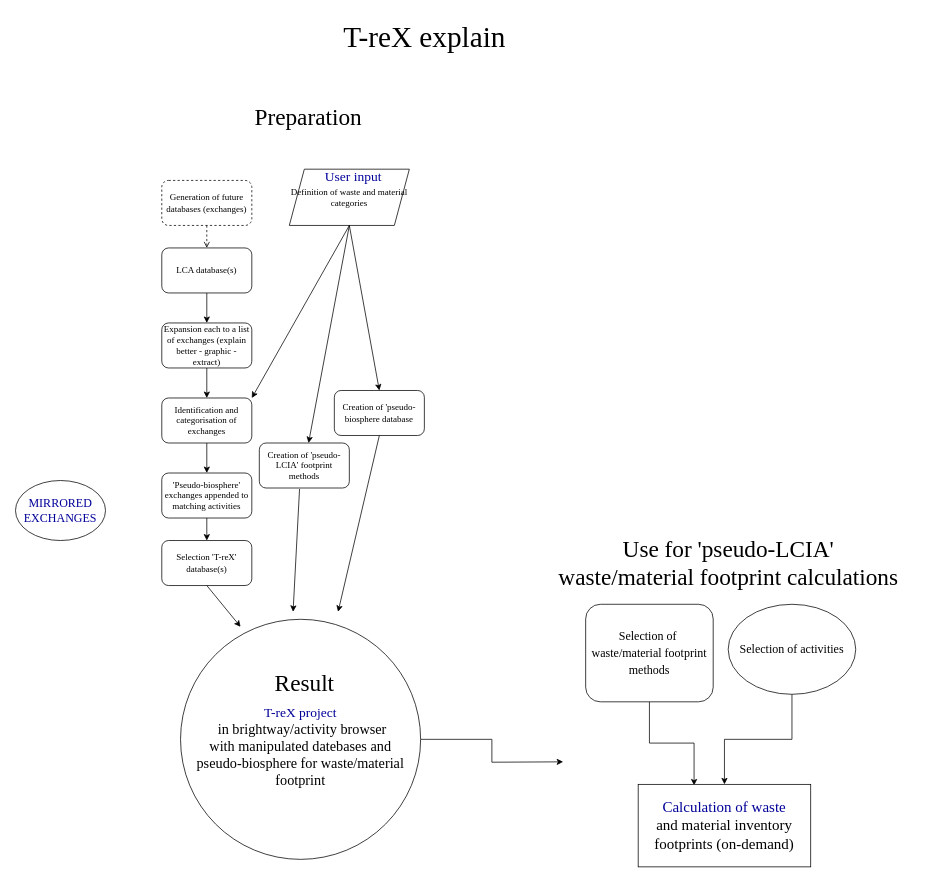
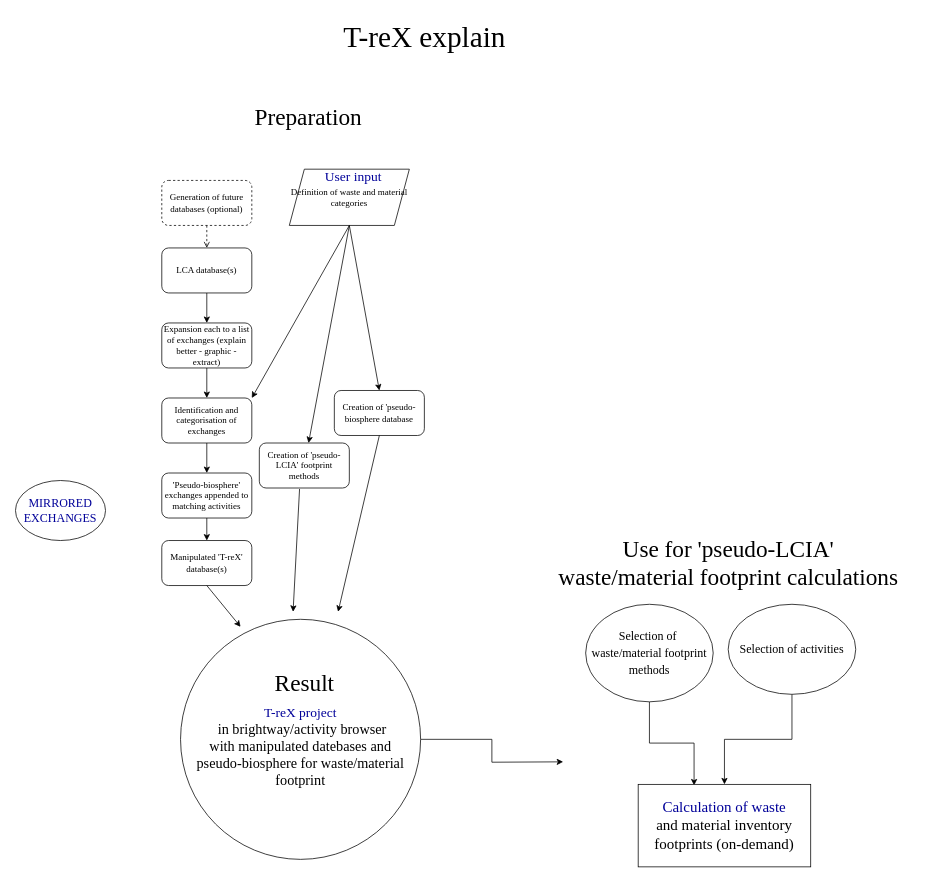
  <mxCell id="0" />
  <mxCell id="1" parent="0" />
  <mxCell id="2" value="" style="edgeStyle=orthogonalEdgeStyle;rounded=0;orthogonalLoop=1;jettySize=auto;html=1;fontFamily=cabin;fontSource=https%3A%2F%2Ffonts.googleapis.com%2Fcss%3Ffamily%3Dcabin;" parent="1" source="3" target="5" edge="1"><mxGeometry relative="1" as="geometry" /></mxCell>
  <mxCell id="3" value="LCA database(s)" style="rounded=1;whiteSpace=wrap;html=1;fontFamily=cabin;fontSource=https%3A%2F%2Ffonts.googleapis.com%2Fcss%3Ffamily%3Dcabin;" parent="1" vertex="1"><mxGeometry x="215" y="330" width="120" height="60" as="geometry" /></mxCell>
  <mxCell id="4" value="" style="edgeStyle=orthogonalEdgeStyle;rounded=0;orthogonalLoop=1;jettySize=auto;html=1;fontFamily=cabin;fontSource=https%3A%2F%2Ffonts.googleapis.com%2Fcss%3Ffamily%3Dcabin;" parent="1" source="5" target="7" edge="1"><mxGeometry relative="1" as="geometry" /></mxCell>
  <mxCell id="5" value="Expansion each to a list of exchanges (explain better - graphic - extract)" style="whiteSpace=wrap;html=1;rounded=1;fontFamily=cabin;fontSource=https%3A%2F%2Ffonts.googleapis.com%2Fcss%3Ffamily%3Dcabin;" parent="1" vertex="1"><mxGeometry x="215" y="430" width="120" height="60" as="geometry" /></mxCell>
  <mxCell id="6" value="" style="edgeStyle=orthogonalEdgeStyle;rounded=0;orthogonalLoop=1;jettySize=auto;html=1;fontFamily=cabin;fontSource=https%3A%2F%2Ffonts.googleapis.com%2Fcss%3Ffamily%3Dcabin;" parent="1" source="7" target="8" edge="1"><mxGeometry relative="1" as="geometry" /></mxCell>
  <mxCell id="7" value="Identification and categorisation of exchanges" style="whiteSpace=wrap;html=1;rounded=1;fontFamily=cabin;fontSource=https%3A%2F%2Ffonts.googleapis.com%2Fcss%3Ffamily%3Dcabin;" parent="1" vertex="1"><mxGeometry x="215" y="530" width="120" height="60" as="geometry" /></mxCell>
  <mxCell id="8" value="'Pseudo-biosphere' exchanges appended to matching activities" style="whiteSpace=wrap;html=1;rounded=1;fontFamily=cabin;fontSource=https%3A%2F%2Ffonts.googleapis.com%2Fcss%3Ffamily%3Dcabin;" parent="1" vertex="1"><mxGeometry x="215" y="630" width="120" height="60" as="geometry" /></mxCell>
  <mxCell id="9" value="Definition of waste and material categories" style="shape=parallelogram;perimeter=parallelogramPerimeter;whiteSpace=wrap;html=1;fixedSize=1;fontFamily=cabin;fontSource=https%3A%2F%2Ffonts.googleapis.com%2Fcss%3Ffamily%3Dcabin;" parent="1" vertex="1"><mxGeometry x="385" y="225" width="160" height="75" as="geometry" /></mxCell>
- <mxCell id="10" value="Generation of future databases (exchanges)" style="rounded=1;whiteSpace=wrap;html=1;dashed=1;fontFamily=cabin;fontSource=https%3A%2F%2Ffonts.googleapis.com%2Fcss%3Ffamily%3Dcabin;" parent="1" vertex="1"><mxGeometry x="215" y="240" width="120" height="60" as="geometry" /></mxCell>
+ <mxCell id="10" value="Generation of future databases (optional)" style="rounded=1;whiteSpace=wrap;html=1;dashed=1;fontFamily=cabin;fontSource=https%3A%2F%2Ffonts.googleapis.com%2Fcss%3Ffamily%3Dcabin;" parent="1" vertex="1"><mxGeometry x="215" y="240" width="120" height="60" as="geometry" /></mxCell>
  <mxCell id="11" value="Creation of 'pseudo-LCIA' footprint methods" style="rounded=1;whiteSpace=wrap;html=1;fontFamily=cabin;fontSource=https%3A%2F%2Ffonts.googleapis.com%2Fcss%3Ffamily%3Dcabin;" parent="1" vertex="1"><mxGeometry x="345" y="590" width="120" height="60" as="geometry" /></mxCell>
  <mxCell id="12" value="" style="endArrow=classic;html=1;rounded=0;exitX=0.5;exitY=1;exitDx=0;exitDy=0;entryX=1;entryY=0;entryDx=0;entryDy=0;fontFamily=cabin;fontSource=https%3A%2F%2Ffonts.googleapis.com%2Fcss%3Ffamily%3Dcabin;" parent="1" source="9" target="7" edge="1"><mxGeometry width="50" height="50" relative="1" as="geometry"><mxPoint x="405" y="560" as="sourcePoint" /><mxPoint x="455" y="510" as="targetPoint" /></mxGeometry></mxCell>
  <mxCell id="13" value="" style="endArrow=classic;html=1;rounded=0;exitX=0.5;exitY=1;exitDx=0;exitDy=0;fontFamily=cabin;fontSource=https%3A%2F%2Ffonts.googleapis.com%2Fcss%3Ffamily%3Dcabin;" parent="1" source="9" target="11" edge="1"><mxGeometry width="50" height="50" relative="1" as="geometry"><mxPoint x="405" y="500" as="sourcePoint" /><mxPoint x="455" y="450" as="targetPoint" /></mxGeometry></mxCell>
  <mxCell id="14" value="Creation of 'pseudo-biosphere database" style="rounded=1;whiteSpace=wrap;html=1;fontFamily=cabin;fontSource=https%3A%2F%2Ffonts.googleapis.com%2Fcss%3Ffamily%3Dcabin;" parent="1" vertex="1"><mxGeometry x="445" y="520" width="120" height="60" as="geometry" /></mxCell>
  <mxCell id="15" value="" style="endArrow=classic;html=1;rounded=0;entryX=0.5;entryY=0;entryDx=0;entryDy=0;exitX=0.5;exitY=1;exitDx=0;exitDy=0;fontFamily=cabin;fontSource=https%3A%2F%2Ffonts.googleapis.com%2Fcss%3Ffamily%3Dcabin;" parent="1" source="9" target="14" edge="1"><mxGeometry width="50" height="50" relative="1" as="geometry"><mxPoint x="385" y="300" as="sourcePoint" /><mxPoint x="375" y="310" as="targetPoint" /></mxGeometry></mxCell>
  <mxCell id="16" value="" style="endArrow=open;html=1;rounded=0;exitX=0.5;exitY=1;exitDx=0;exitDy=0;entryX=0.5;entryY=0;entryDx=0;entryDy=0;dashed=1;fontFamily=cabin;fontSource=https%3A%2F%2Ffonts.googleapis.com%2Fcss%3Ffamily%3Dcabin;" parent="1" source="10" target="3" edge="1"><mxGeometry width="50" height="50" relative="1" as="geometry"><mxPoint x="275" y="390" as="sourcePoint" /><mxPoint x="325" y="340" as="targetPoint" /></mxGeometry></mxCell>
- <mxCell id="17" value="Selection 'T-reX' database(s)" style="rounded=1;whiteSpace=wrap;html=1;fontFamily=cabin;fontSource=https%3A%2F%2Ffonts.googleapis.com%2Fcss%3Ffamily%3Dcabin;" parent="1" vertex="1"><mxGeometry x="215" y="720" width="120" height="60" as="geometry" /></mxCell>
+ <mxCell id="17" value="Manipulated 'T-reX' database(s)" style="rounded=1;whiteSpace=wrap;html=1;fontFamily=cabin;fontSource=https%3A%2F%2Ffonts.googleapis.com%2Fcss%3Ffamily%3Dcabin;" parent="1" vertex="1"><mxGeometry x="215" y="720" width="120" height="60" as="geometry" /></mxCell>
  <mxCell id="18" value="" style="endArrow=classic;html=1;rounded=0;exitX=0.5;exitY=1;exitDx=0;exitDy=0;entryX=0.5;entryY=0;entryDx=0;entryDy=0;fontFamily=cabin;fontSource=https%3A%2F%2Ffonts.googleapis.com%2Fcss%3Ffamily%3Dcabin;" parent="1" source="8" target="17" edge="1"><mxGeometry width="50" height="50" relative="1" as="geometry"><mxPoint x="115" y="700" as="sourcePoint" /><mxPoint x="165" y="650" as="targetPoint" /></mxGeometry></mxCell>
  <mxCell id="19" value="" style="endArrow=classic;html=1;rounded=0;exitX=0.5;exitY=1;exitDx=0;exitDy=0;fontFamily=cabin;fontSource=https%3A%2F%2Ffonts.googleapis.com%2Fcss%3Ffamily%3Dcabin;" parent="1" source="17" edge="1"><mxGeometry width="50" height="50" relative="1" as="geometry"><mxPoint x="275" y="880" as="sourcePoint" /><mxPoint x="320" y="835" as="targetPoint" /></mxGeometry></mxCell>
  <mxCell id="20" value="" style="endArrow=classic;html=1;rounded=0;exitX=0.447;exitY=1.021;exitDx=0;exitDy=0;exitPerimeter=0;fontFamily=cabin;fontSource=https%3A%2F%2Ffonts.googleapis.com%2Fcss%3Ffamily%3Dcabin;" parent="1" source="11" edge="1"><mxGeometry width="50" height="50" relative="1" as="geometry"><mxPoint x="755" y="560" as="sourcePoint" /><mxPoint x="390" y="815" as="targetPoint" /></mxGeometry></mxCell>
  <mxCell id="21" value="" style="endArrow=classic;html=1;rounded=0;exitX=0.5;exitY=1;exitDx=0;exitDy=0;fontFamily=cabin;fontSource=https%3A%2F%2Ffonts.googleapis.com%2Fcss%3Ffamily%3Dcabin;" parent="1" source="14" edge="1"><mxGeometry width="50" height="50" relative="1" as="geometry"><mxPoint x="755" y="560" as="sourcePoint" /><mxPoint x="450" y="815" as="targetPoint" /></mxGeometry></mxCell>
  <mxCell id="22" value="&lt;font data-font-src=&quot;https://fonts.googleapis.com/css?family=cabin&quot; face=&quot;cabin&quot; style=&quot;font-size: 31px;&quot;&gt;Preparation&lt;/font&gt;" style="text;html=1;align=center;verticalAlign=middle;resizable=0;points=[];autosize=1;strokeColor=none;fillColor=none;" vertex="1" parent="1"><mxGeometry x="325" y="130" width="170" height="50" as="geometry" /></mxCell>
  <mxCell id="23" value="&lt;font data-font-src=&quot;https://fonts.googleapis.com/css?family=cabin&quot; face=&quot;cabin&quot; style=&quot;font-size: 31px;&quot;&gt;Use for 'pseudo-LCIA' &lt;br&gt;waste/material footprint calculations&lt;/font&gt;" style="text;html=1;align=center;verticalAlign=middle;resizable=0;points=[];autosize=1;strokeColor=none;fillColor=none;" vertex="1" parent="1"><mxGeometry x="720" y="705" width="500" height="90" as="geometry" /></mxCell>
  <mxCell id="24" value="&lt;font data-font-src=&quot;https://fonts.googleapis.com/css?family=cabin&quot; face=&quot;cabin&quot; style=&quot;font-size: 39px;&quot;&gt;T-reX explain&lt;/font&gt;" style="text;html=1;align=center;verticalAlign=middle;resizable=0;points=[];autosize=1;strokeColor=none;fillColor=none;" vertex="1" parent="1"><mxGeometry x="390" y="20" width="350" height="60" as="geometry" /></mxCell>
  <mxCell id="25" value="&lt;font color=&quot;#000099&quot; data-font-src=&quot;https://fonts.googleapis.com/css?family=cabin&quot; face=&quot;cabin&quot; style=&quot;font-size: 18px;&quot;&gt;User input&lt;/font&gt;" style="text;html=1;align=center;verticalAlign=middle;resizable=0;points=[];autosize=1;strokeColor=none;fillColor=none;" vertex="1" parent="1"><mxGeometry x="420" y="215" width="100" height="40" as="geometry" /></mxCell>
  <mxCell id="26" style="edgeStyle=orthogonalEdgeStyle;rounded=0;orthogonalLoop=1;jettySize=auto;html=1;fontFamily=cabin;fontSource=https%3A%2F%2Ffonts.googleapis.com%2Fcss%3Ffamily%3Dcabin;fontSize=16;fontColor=#000099;" edge="1" parent="1" source="27" target="30"><mxGeometry relative="1" as="geometry" /></mxCell>
  <mxCell id="27" value="&lt;font style=&quot;font-size: 16px;&quot;&gt;Selection of activities&lt;/font&gt;" style="ellipse;whiteSpace=wrap;html=1;fontFamily=cabin;fontSource=https%3A%2F%2Ffonts.googleapis.com%2Fcss%3Ffamily%3Dcabin;" vertex="1" parent="1"><mxGeometry x="970" y="805" width="170" height="120" as="geometry" /></mxCell>
  <mxCell id="28" style="edgeStyle=orthogonalEdgeStyle;rounded=0;orthogonalLoop=1;jettySize=auto;html=1;entryX=0.324;entryY=0.013;entryDx=0;entryDy=0;entryPerimeter=0;fontFamily=cabin;fontSource=https%3A%2F%2Ffonts.googleapis.com%2Fcss%3Ffamily%3Dcabin;fontSize=16;fontColor=#000099;" edge="1" parent="1" source="29" target="30"><mxGeometry relative="1" as="geometry" /></mxCell>
- <mxCell id="29" value="&lt;font style=&quot;font-size: 16px;&quot;&gt;Selection of&amp;nbsp;&lt;br&gt;waste/material footprint methods&lt;/font&gt;" style="whiteSpace=wrap;html=1;fontFamily=cabin;fontSource=https%3A%2F%2Ffonts.googleapis.com%2Fcss%3Ffamily%3Dcabin;fontSize=19;rounded=1;" vertex="1" parent="1"><mxGeometry x="780" y="805" width="170" height="130" as="geometry" /></mxCell>
+ <mxCell id="29" value="&lt;font style=&quot;font-size: 16px;&quot;&gt;Selection of&amp;nbsp;&lt;br&gt;waste/material footprint methods&lt;/font&gt;" style="ellipse;whiteSpace=wrap;html=1;fontFamily=cabin;fontSource=https%3A%2F%2Ffonts.googleapis.com%2Fcss%3Ffamily%3Dcabin;fontSize=19;" vertex="1" parent="1"><mxGeometry x="780" y="805" width="170" height="130" as="geometry" /></mxCell>
  <mxCell id="30" value="&lt;font style=&quot;font-size: 20px;&quot;&gt;Calculation of waste&lt;br style=&quot;border-color: var(--border-color); color: rgb(0, 0, 0);&quot;&gt;&lt;span style=&quot;color: rgb(0, 0, 0);&quot;&gt;and material inventory footprints (on-demand)&lt;/span&gt;&lt;/font&gt;" style="rounded=0;whiteSpace=wrap;html=1;fontFamily=cabin;fontSource=https%3A%2F%2Ffonts.googleapis.com%2Fcss%3Ffamily%3Dcabin;fontSize=18;fontColor=#000099;" vertex="1" parent="1"><mxGeometry x="850" width="230" height="110" as="geometry" y="1045" /></mxCell>
  <mxCell id="31" style="edgeStyle=orthogonalEdgeStyle;rounded=0;orthogonalLoop=1;jettySize=auto;html=1;fontFamily=cabin;fontSource=https%3A%2F%2Ffonts.googleapis.com%2Fcss%3Ffamily%3Dcabin;fontSize=16;fontColor=#000099;" edge="1" parent="1" source="32"><mxGeometry relative="1" as="geometry"><mxPoint x="750" y="1015" as="targetPoint" /></mxGeometry></mxCell>
  <mxCell id="32" value="&lt;br style=&quot;border-color: var(--border-color); color: rgb(0, 0, 0); font-size: 19px;&quot;&gt;T-reX project&lt;br style=&quot;border-color: var(--border-color); color: rgb(0, 0, 0); font-size: 19px;&quot;&gt;&lt;span style=&quot;color: rgb(0, 0, 0); font-size: 19px;&quot;&gt;&amp;nbsp;in brightway/activity browser&lt;/span&gt;&lt;br style=&quot;border-color: var(--border-color); color: rgb(0, 0, 0); font-size: 19px;&quot;&gt;&lt;span style=&quot;color: rgb(0, 0, 0); font-size: 19px;&quot;&gt;with manipulated datebases and&lt;/span&gt;&lt;br style=&quot;border-color: var(--border-color); color: rgb(0, 0, 0); font-size: 19px;&quot;&gt;&lt;span style=&quot;color: rgb(0, 0, 0); font-size: 19px;&quot;&gt;pseudo-biosphere for waste/material footprint&lt;/span&gt;" style="ellipse;whiteSpace=wrap;html=1;aspect=fixed;fontFamily=cabin;fontSource=https%3A%2F%2Ffonts.googleapis.com%2Fcss%3Ffamily%3Dcabin;fontSize=18;fontColor=#000099;" vertex="1" parent="1"><mxGeometry x="240" y="825" width="320" height="320" as="geometry" /></mxCell>
  <mxCell id="33" value="&lt;font data-font-src=&quot;https://fonts.googleapis.com/css?family=cabin&quot; face=&quot;cabin&quot; style=&quot;font-size: 31px;&quot;&gt;Result&lt;/font&gt;" style="text;html=1;align=center;verticalAlign=middle;resizable=0;points=[];autosize=1;strokeColor=none;fillColor=none;" vertex="1" parent="1"><mxGeometry x="355" y="885" width="100" height="50" as="geometry" /></mxCell>
  <mxCell id="34" value="MIRRORED&lt;br&gt;EXCHANGES" style="ellipse;whiteSpace=wrap;html=1;fontFamily=cabin;fontSource=https%3A%2F%2Ffonts.googleapis.com%2Fcss%3Ffamily%3Dcabin;fontSize=16;fontColor=#000099;" vertex="1" parent="1"><mxGeometry x="20" y="640" width="120" height="80" as="geometry" /></mxCell>
